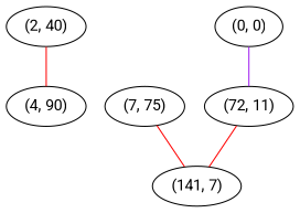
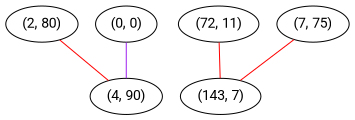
  graph {
    fontname=Roboto
    node [fontname=Roboto]
    edge [color=red fontname=Roboto weight=1]
-   "(2, 80)" [label="(2, 40)"]
+   "(2, 80)"
    "(4, 90)"
    "(72, 11)"
-   "(141, 7)"
+   "(141, 7)" [label="(143, 7)"]
    "(0, 0)"
    n6 [label="(7, 75)"]
    "(2, 80)" -- "(4, 90)"
    "(72, 11)" -- "(141, 7)"
-   "(0, 0)" -- "(72, 11)" [color=purple weight=4]
+   "(0, 0)" -- "(4, 90)" [color=purple weight=4]
    n6 -- "(141, 7)"
  }
